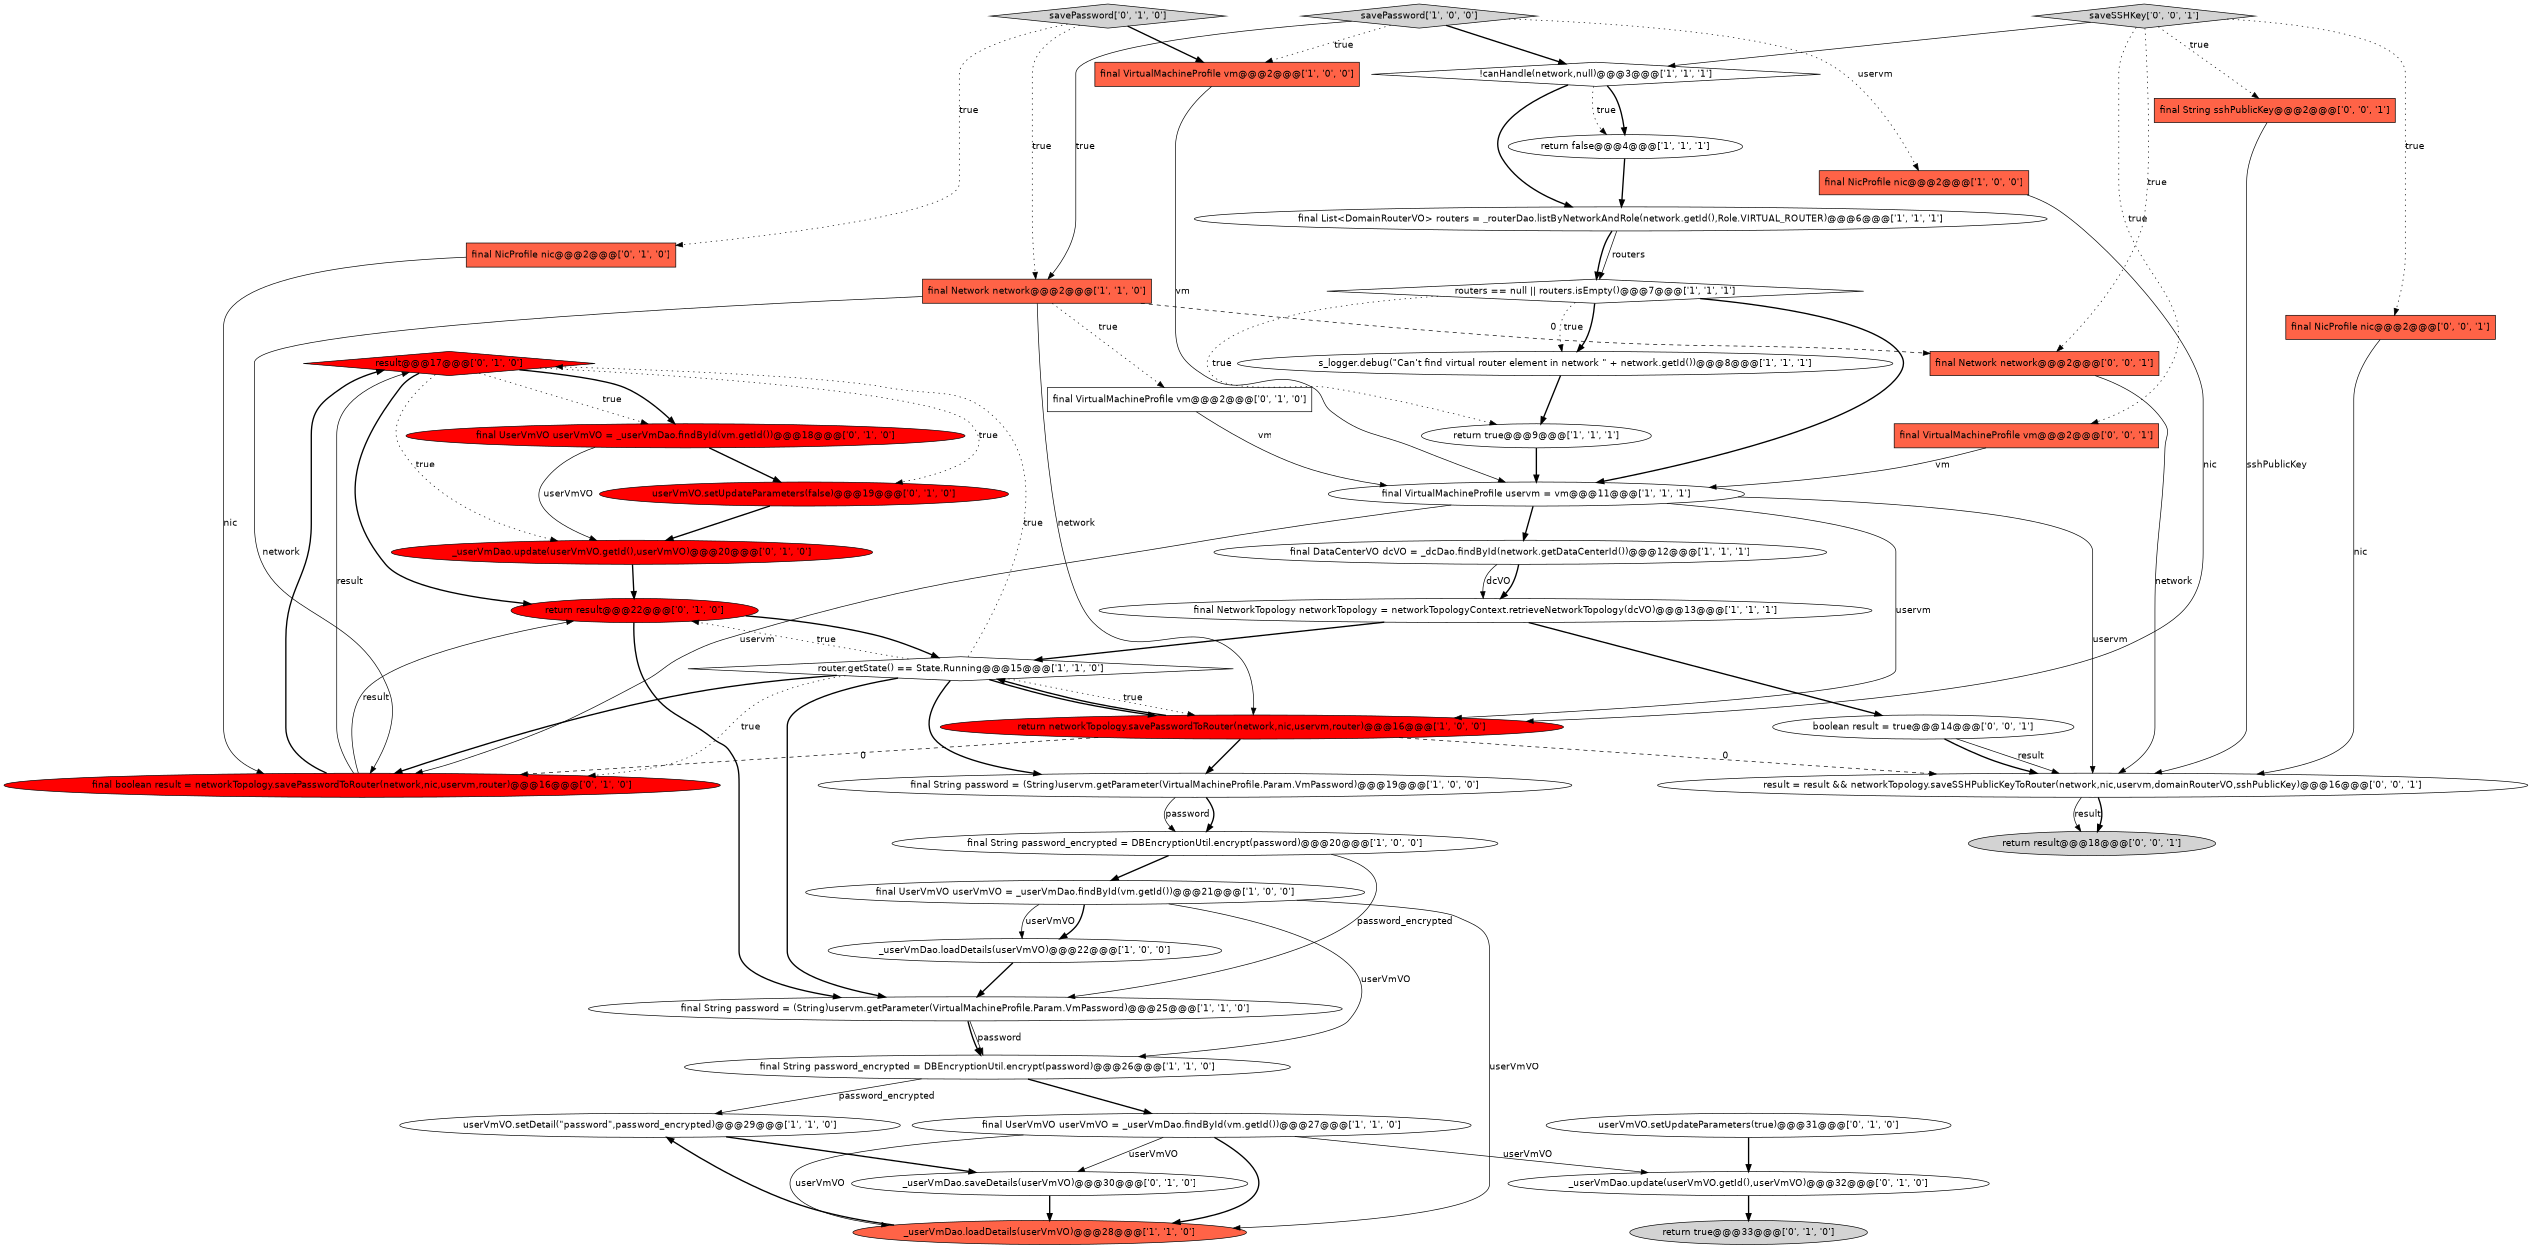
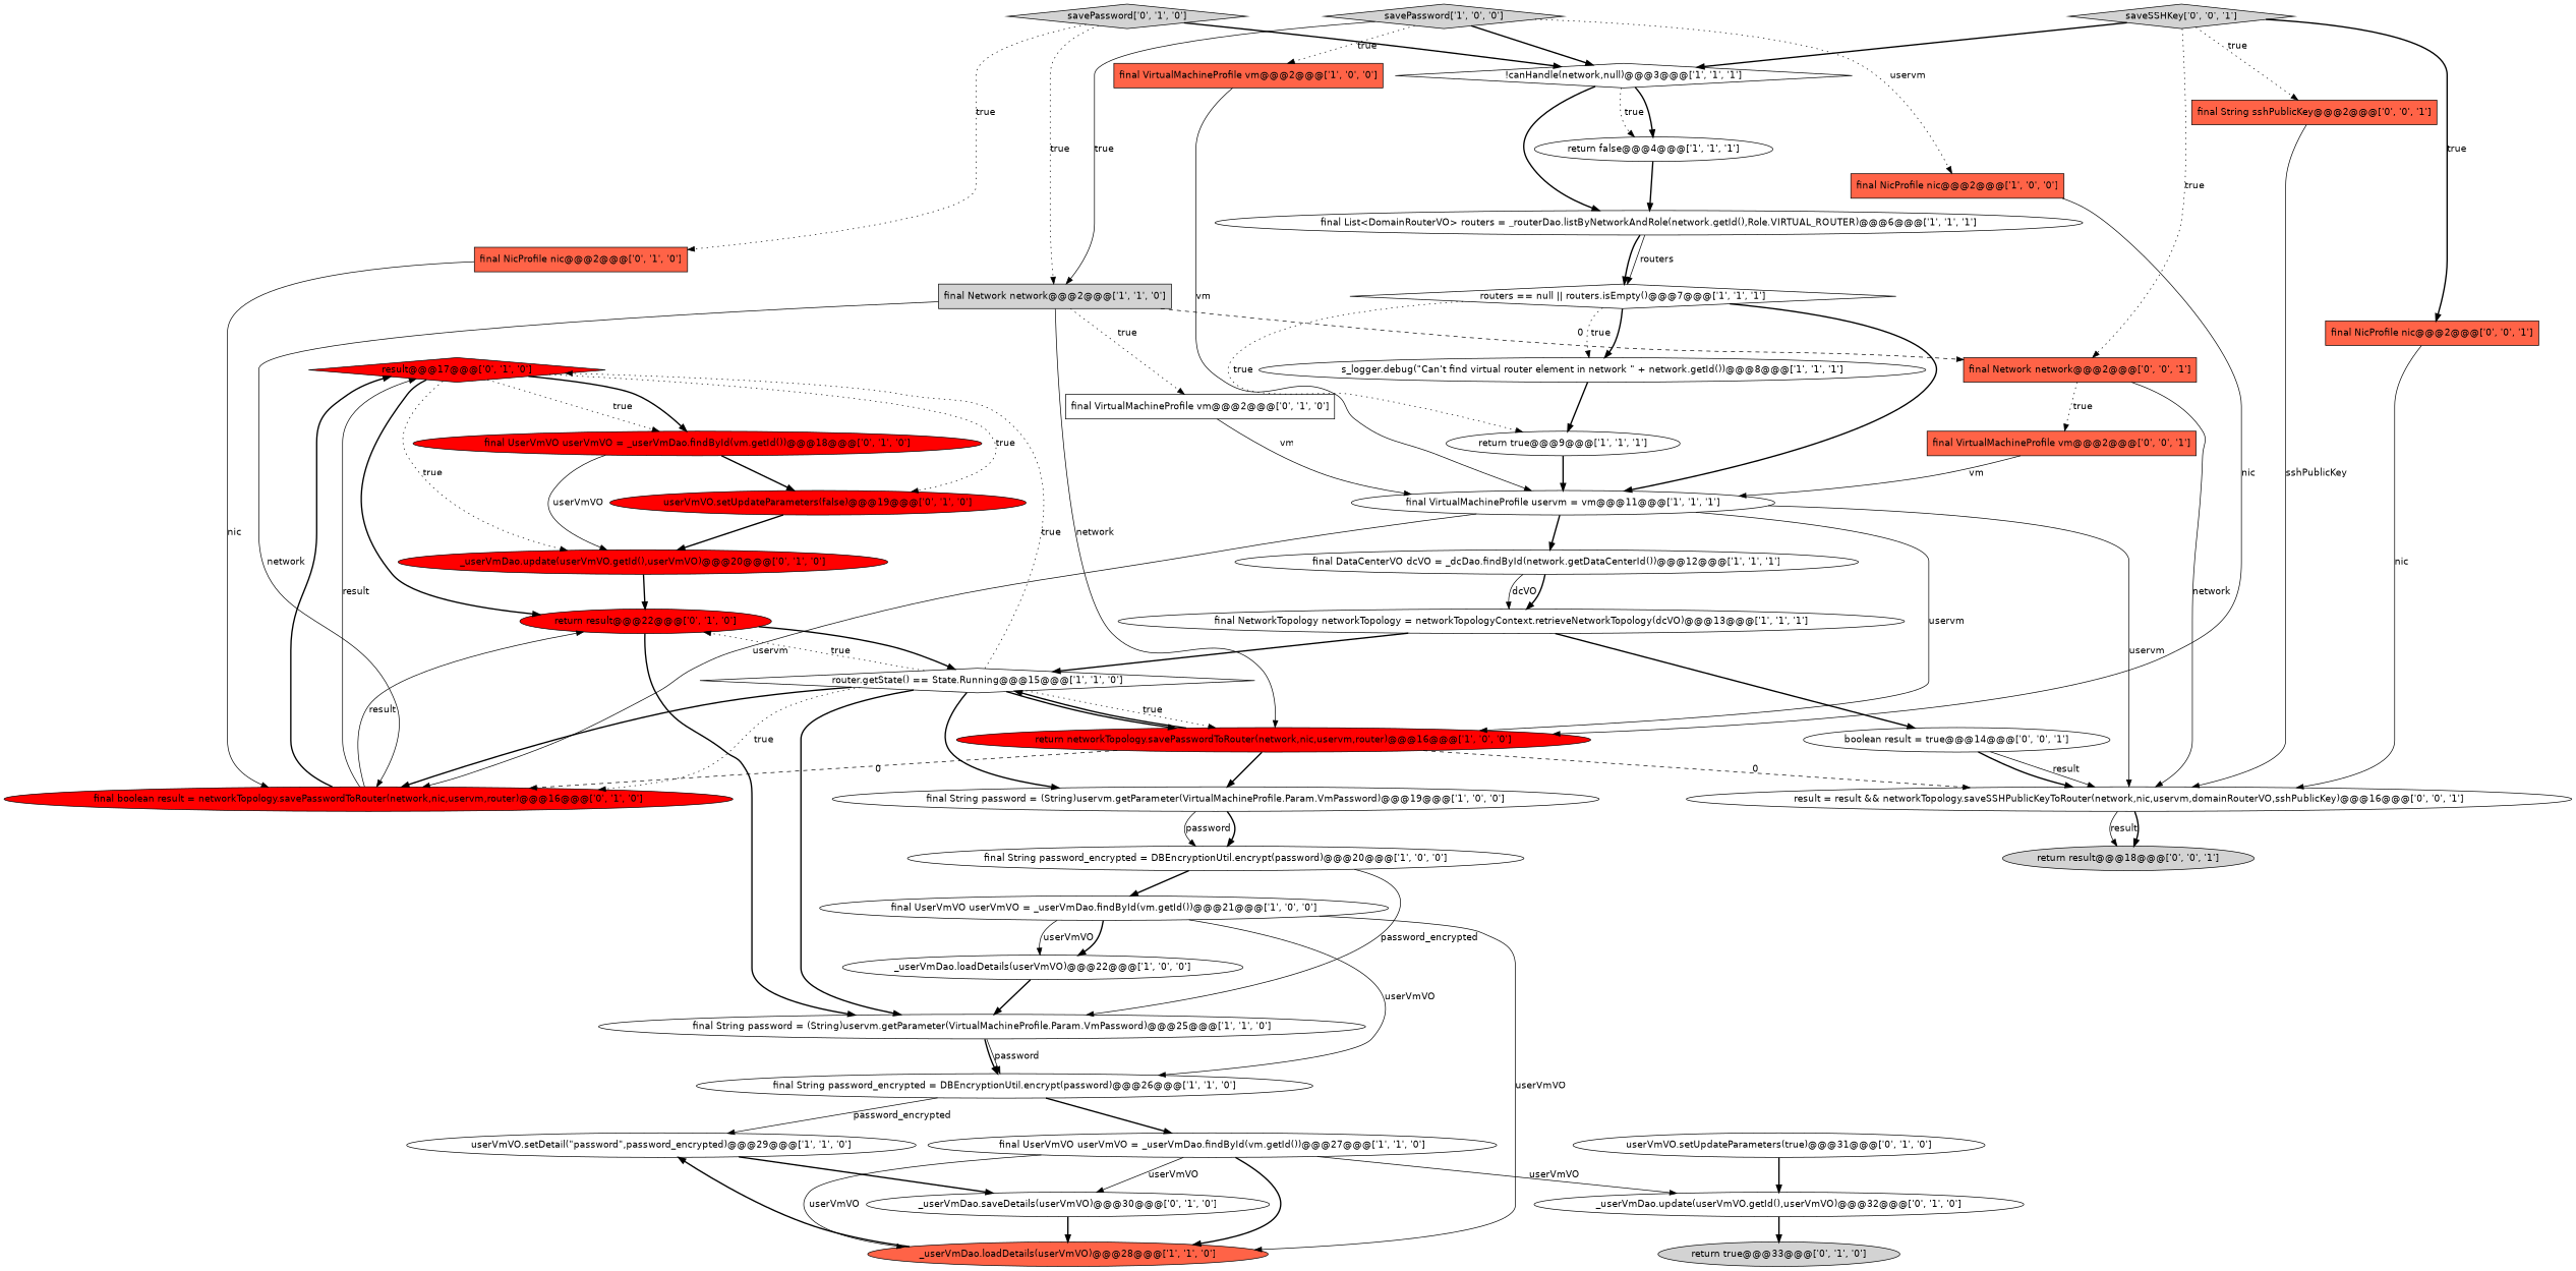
  digraph {
    fontname="DejaVu Sans"
    node [fillcolor=white fontname="DejaVu Sans" shape=ellipse style=filled]
    edge [fontname="DejaVu Sans" style=bold]
    n1 [fillcolor=red label="result@@@17@@@['0', '1', '0']" shape=diamond]
    n2 [fillcolor=red label="final UserVmVO userVmVO = _userVmDao.findById(vm.getId())@@@18@@@['0', '1', '0']"]
    n3 [fillcolor=red label="userVmVO.setUpdateParameters(false)@@@19@@@['0', '1', '0']"]
    n4 [fillcolor=red label="return result@@@22@@@['0', '1', '0']"]
    n5 [fillcolor=red label="_userVmDao.update(userVmVO.getId(),userVmVO)@@@20@@@['0', '1', '0']"]
    n6 [label="router.getState() == State.Running@@@15@@@['1', '1', '0']" shape=diamond]
    n7 [label="final String password = (String)uservm.getParameter(VirtualMachineProfile.Param.VmPassword)@@@25@@@['1', '1', '0']"]
    n8 [label="result = result && networkTopology.saveSSHPublicKeyToRouter(network,nic,uservm,domainRouterVO,sshPublicKey)@@@16@@@['0', '0', '1']"]
    n9 [fillcolor=lightgray label="return result@@@18@@@['0', '0', '1']"]
    n10 [fillcolor=tomato label="final NicProfile nic@@@2@@@['1', '0', '0']" shape=box]
    n11 [fillcolor=red label="return networkTopology.savePasswordToRouter(network,nic,uservm,router)@@@16@@@['1', '0', '0']"]
    n12 [fillcolor=red label="final boolean result = networkTopology.savePasswordToRouter(network,nic,uservm,router)@@@16@@@['0', '1', '0']"]
    n13 [label="final String password = (String)uservm.getParameter(VirtualMachineProfile.Param.VmPassword)@@@19@@@['1', '0', '0']"]
    n14 [label="final String password_encrypted = DBEncryptionUtil.encrypt(password)@@@26@@@['1', '1', '0']"]
    n15 [label="final String password_encrypted = DBEncryptionUtil.encrypt(password)@@@20@@@['1', '0', '0']"]
    n16 [label="final DataCenterVO dcVO = _dcDao.findById(network.getDataCenterId())@@@12@@@['1', '1', '1']"]
    n17 [label="final NetworkTopology networkTopology = networkTopologyContext.retrieveNetworkTopology(dcVO)@@@13@@@['1', '1', '1']"]
    n18 [label="boolean result = true@@@14@@@['0', '0', '1']"]
    n19 [fillcolor=tomato label="_userVmDao.loadDetails(userVmVO)@@@28@@@['1', '1', '0']"]
    n20 [label="userVmVO.setDetail(\"password\",password_encrypted)@@@29@@@['1', '1', '0']"]
    n21 [label="_userVmDao.saveDetails(userVmVO)@@@30@@@['0', '1', '0']"]
    n22 [label="final UserVmVO userVmVO = _userVmDao.findById(vm.getId())@@@27@@@['1', '1', '0']"]
    n23 [label="_userVmDao.update(userVmVO.getId(),userVmVO)@@@32@@@['0', '1', '0']"]
    n24 [fillcolor=lightgray label="return true@@@33@@@['0', '1', '0']"]
    n25 [fillcolor=tomato label="final String sshPublicKey@@@2@@@['0', '0', '1']" shape=box]
    n26 [label="final UserVmVO userVmVO = _userVmDao.findById(vm.getId())@@@21@@@['1', '0', '0']"]
    n27 [label="_userVmDao.loadDetails(userVmVO)@@@22@@@['1', '0', '0']"]
    n28 [fillcolor=tomato label="final VirtualMachineProfile vm@@@2@@@['1', '0', '0']" shape=box]
    n29 [label="final VirtualMachineProfile uservm = vm@@@11@@@['1', '1', '1']"]
-   n30 [fillcolor=tomato label="final Network network@@@2@@@['1', '1', '0']" shape=box]
+   n30 [fillcolor=lightgray label="final Network network@@@2@@@['1', '1', '0']" shape=box]
    n31 [fillcolor=tomato label="final Network network@@@2@@@['0', '0', '1']" shape=box]
    n32 [label="final VirtualMachineProfile vm@@@2@@@['0', '1', '0']" shape=box]
    n33 [fillcolor=tomato label="final NicProfile nic@@@2@@@['0', '1', '0']" shape=box]
    n34 [fillcolor=lightgray label="saveSSHKey['0', '0', '1']" shape=diamond]
    n35 [fillcolor=tomato label="final VirtualMachineProfile vm@@@2@@@['0', '0', '1']" shape=box]
    n36 [label="!canHandle(network,null)@@@3@@@['1', '1', '1']" shape=diamond]
    n37 [fillcolor=tomato label="final NicProfile nic@@@2@@@['0', '0', '1']" shape=box]
    n38 [label="return false@@@4@@@['1', '1', '1']"]
    n39 [label="final List<DomainRouterVO> routers = _routerDao.listByNetworkAndRole(network.getId(),Role.VIRTUAL_ROUTER)@@@6@@@['1', '1', '1']"]
    n40 [label="return true@@@9@@@['1', '1', '1']"]
    n41 [label="routers == null || routers.isEmpty()@@@7@@@['1', '1', '1']" shape=diamond]
    n42 [label="s_logger.debug(\"Can't find virtual router element in network \" + network.getId())@@@8@@@['1', '1', '1']"]
    n43 [label="userVmVO.setUpdateParameters(true)@@@31@@@['0', '1', '0']"]
    n44 [fillcolor=lightgray label="savePassword['1', '0', '0']" shape=diamond]
    n45 [fillcolor=lightgray label="savePassword['0', '1', '0']" shape=diamond]
    n1 -> n2 [label=true style=dotted]
    n1 -> n2
    n1 -> n3 [label=true style=dotted]
    n1 -> n4
    n1 -> n5 [label=true style=dotted]
    n2 -> n3
    n2 -> n5 [label=userVmVO style=solid]
    n3 -> n5
    n4 -> n6
    n4 -> n7
    n5 -> n4
    n6 -> n1 [label=true style=dotted]
    n6 -> n4 [label=true style=dotted]
    n6 -> n7
    n6 -> n11 [label=true style=dotted]
    n6 -> n11
    n6 -> n12
    n6 -> n12 [label=true style=dotted]
    n6 -> n13
    n7 -> n14
    n7 -> n14 [label=password style=solid]
    n8 -> n9 [label=result style=solid]
    n8 -> n9
    n10 -> n11 [label=nic style=solid]
    n11 -> n6
    n11 -> n8 [label=0 style=dashed]
    n11 -> n12 [label=0 style=dashed]
    n11 -> n13
    n12 -> n1 [label=result style=solid]
    n12 -> n1
    n12 -> n4 [label=result style=solid]
    n13 -> n15
    n13 -> n15 [label=password style=solid]
    n14 -> n20 [label=password_encrypted style=solid]
    n14 -> n22
    n15 -> n7 [label=password_encrypted style=solid]
    n15 -> n26
    n16 -> n17 [label=dcVO style=solid]
    n16 -> n17
    n17 -> n6
    n17 -> n18
    n18 -> n8 [label=result style=solid]
    n18 -> n8
    n19 -> n20
    n20 -> n21
    n21 -> n19
    n22 -> n19 [label=userVmVO style=solid]
    n22 -> n19
    n22 -> n21 [label=userVmVO style=solid]
    n22 -> n23 [label=userVmVO style=solid]
    n23 -> n24
    n25 -> n8 [label=sshPublicKey style=solid]
    n26 -> n14 [label=userVmVO style=solid]
    n26 -> n19 [label=userVmVO style=solid]
    n26 -> n27 [label=userVmVO style=solid]
    n26 -> n27
    n27 -> n7
    n28 -> n29 [label=vm style=solid]
    n29 -> n8 [label=uservm style=solid]
    n29 -> n11 [label=uservm style=solid]
    n29 -> n12 [label=uservm style=solid]
    n29 -> n16
    n30 -> n11 [label=network style=solid]
    n30 -> n12 [label=network style=solid]
    n30 -> n31 [label=0 style=dashed]
    n30 -> n32 [label=true style=dotted]
    n31 -> n8 [label=network style=solid]
    n32 -> n29 [label=vm style=solid]
    n33 -> n12 [label=nic style=solid]
    n34 -> n25 [label=true style=dotted]
    n34 -> n31 [label=true style=dotted]
-   n34 -> n35 [label=true style=dotted]
-   n34 -> n36 [style=solid]
-   n34 -> n37 [label=true style=dotted]
+   n31 -> n35 [label=true style=dotted]
+   n34 -> n36
+   n34 -> n37 [label=true]
    n35 -> n29 [label=vm style=solid]
    n36 -> n38 [label=true style=dotted]
    n36 -> n38
    n36 -> n39
    n37 -> n8 [label=nic style=solid]
    n38 -> n39
    n39 -> n41
    n39 -> n41 [label=routers style=solid]
    n40 -> n29
    n41 -> n29
    n41 -> n40 [label=true style=dotted]
    n41 -> n42
    n41 -> n42 [label=true style=dotted]
    n42 -> n40
    n43 -> n23
    n44 -> n10 [label=uservm style=dotted]
    n44 -> n28 [label=true style=dotted]
    n44 -> n30 [label=true style=solid]
    n44 -> n36
    n45 -> n30 [label=true style=dotted]
    n45 -> n33 [label=true style=dotted]
-   n45 -> n28
+   n45 -> n36
  }
